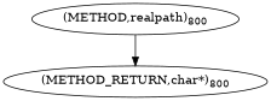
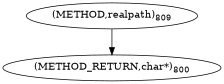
  digraph {
-   n1 [label=<(METHOD,realpath)<SUB>800</SUB>>]
+   n1 [label=<(METHOD,realpath)<SUB>809</SUB>>]
    n2 [label=<(METHOD_RETURN,char*)<SUB>800</SUB>>]
    n1 -> n2
  }
